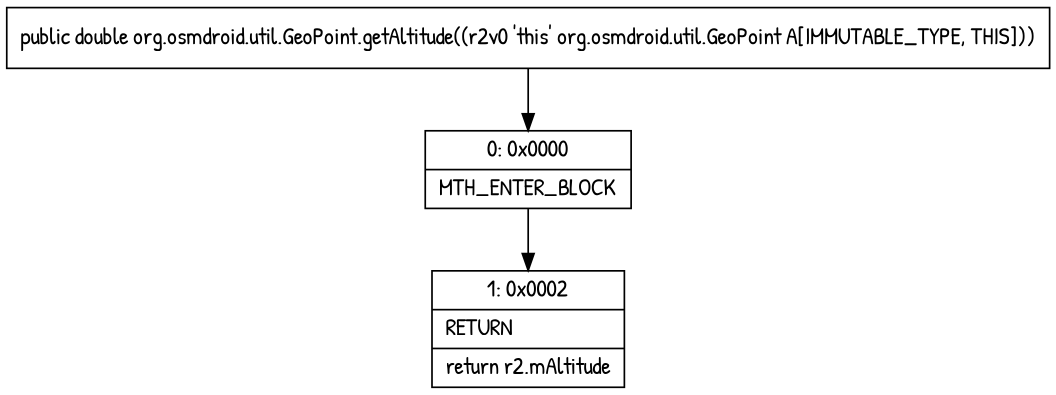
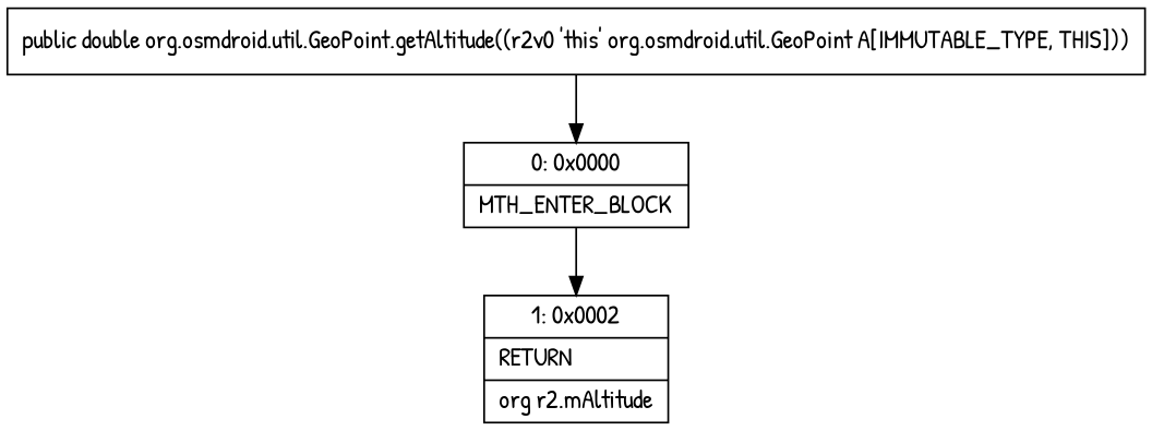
  digraph {
    fontname="Patrick Hand"
    node [shape=record fontname="Patrick Hand"]
    edge [fontname="Patrick Hand"]
    n1 [label="{0\:\ 0x0000|MTH_ENTER_BLOCK\l}"]
-   n2 [label="{1\:\ 0x0002|RETURN\l|return r2.mAltitude\l}"]
+   n2 [label="{1\:\ 0x0002|RETURN\l|org r2.mAltitude\l}"]
    n3 [label="{public double org.osmdroid.util.GeoPoint.getAltitude((r2v0 'this' org.osmdroid.util.GeoPoint A[IMMUTABLE_TYPE, THIS])) }"]
    n1 -> n2
    n3 -> n1
  }
